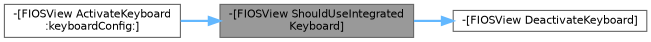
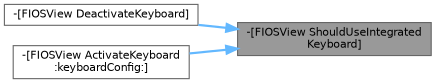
  digraph {
    fontname="DejaVu Sans"
    rankdir=RL
    node [color=grey40 fillcolor=white fontname="DejaVu Sans" fontsize=10 shape=box style=filled]
    edge [color=steelblue1 dir=back fontname="DejaVu Sans" fontsize=10 labelfontname=Helvetica labelfontsize=10 style=bold]
    n1 [color=gray40 fillcolor=grey60 fontcolor=black height=0.2 label="-[FIOSView ShouldUseIntegrated\lKeyboard]" width=0.4]
    n2 [height=0.2 label="-[FIOSView DeactivateKeyboard]" width=0.4]
    n3 [height=0.2 label="-[FIOSView ActivateKeyboard\l:keyboardConfig:]" width=0.4]
-   n2 -> n1
+   n1 -> n2
    n1 -> n3
  }
